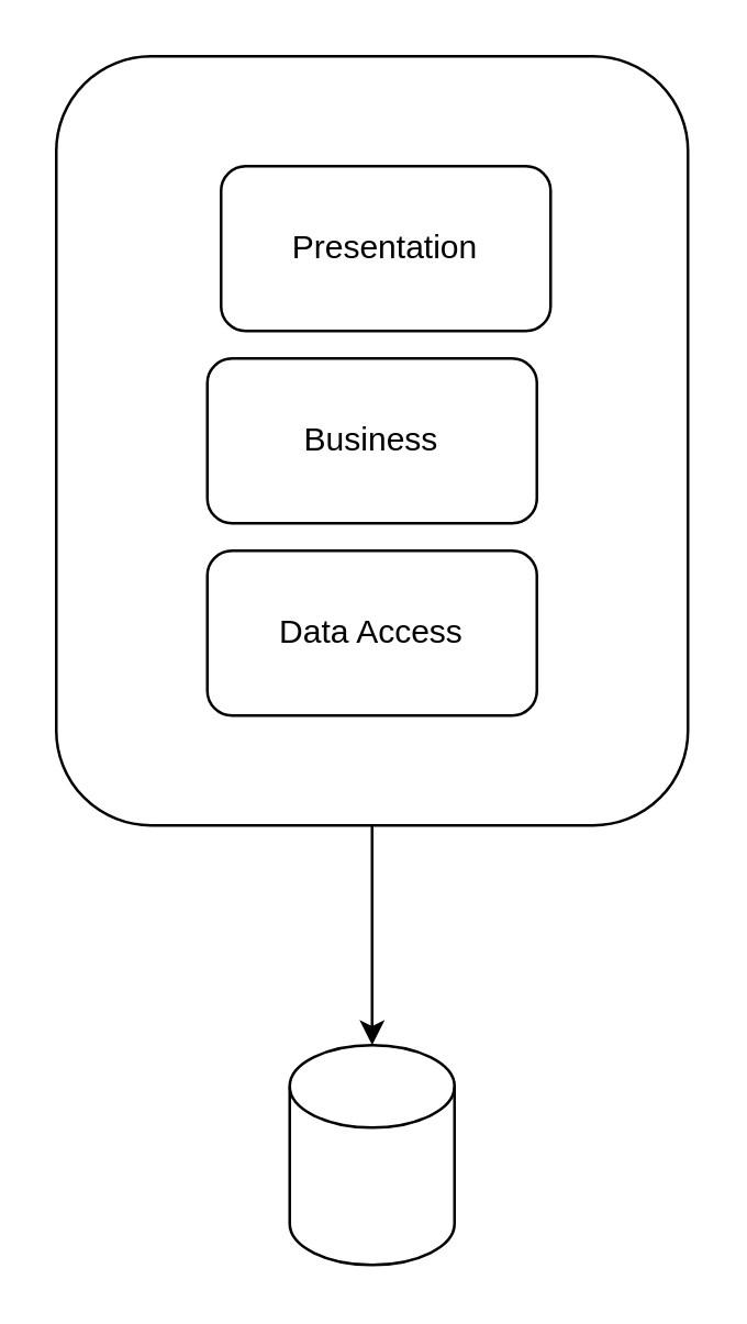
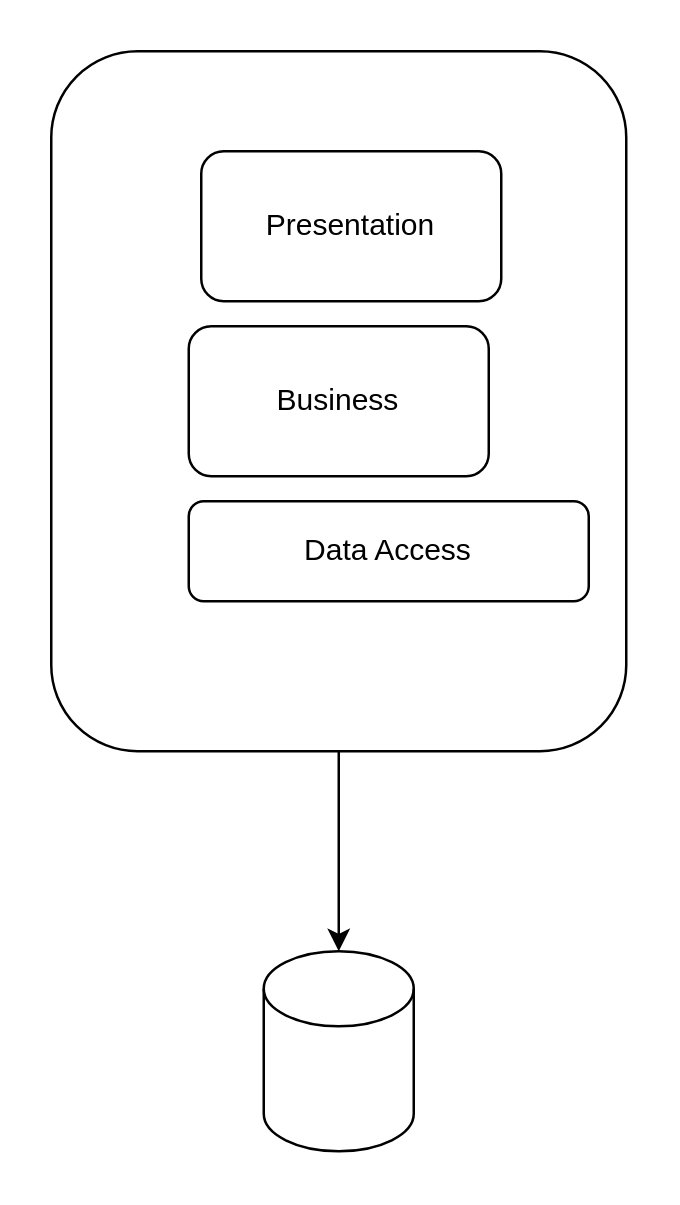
  <mxCell id="0" />
  <mxCell id="1" parent="0" />
  <mxCell id="2" value="" style="edgeStyle=none;html=1;" edge="1" parent="1" source="3" target="4"><mxGeometry relative="1" as="geometry" /></mxCell>
  <mxCell id="3" value="" style="rounded=1;whiteSpace=wrap;html=1;" vertex="1" parent="1"><mxGeometry x="20" y="20" width="230" height="280" as="geometry" /></mxCell>
  <mxCell id="4" value="" style="shape=cylinder3;whiteSpace=wrap;html=1;boundedLbl=1;backgroundOutline=1;size=15;" vertex="1" parent="1"><mxGeometry x="105" y="380" width="60" height="80" as="geometry" /></mxCell>
  <mxCell id="5" value="Presentation" style="rounded=1;whiteSpace=wrap;html=1;" vertex="1" parent="1"><mxGeometry x="80" y="60" width="120" height="60" as="geometry" /></mxCell>
  <mxCell id="6" value="Business" style="rounded=1;whiteSpace=wrap;html=1;" vertex="1" parent="1"><mxGeometry x="75" y="130" width="120" height="60" as="geometry" /></mxCell>
- <mxCell id="7" value="Data Access" style="rounded=1;whiteSpace=wrap;html=1;" vertex="1" parent="1"><mxGeometry x="75" y="200" width="120" height="60" as="geometry" /></mxCell>
+ <mxCell id="7" value="Data Access" style="rounded=1;whiteSpace=wrap;html=1;" vertex="1" parent="1"><mxGeometry x="75" y="200" width="160" height="40" as="geometry" /></mxCell>
